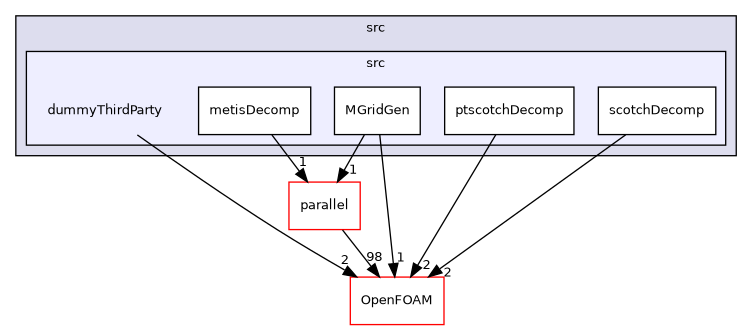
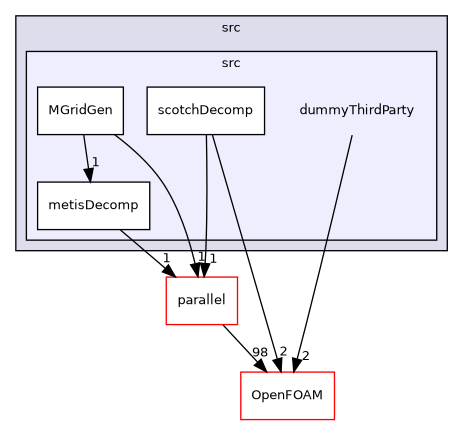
  digraph {
    compound=true
    node [color=black fontname=Helvetica fontsize=10 shape=box fillcolor=white style=filled]
    edge [headlabel=1 labeldistance=1.5 labelfontname=Helvetica labelfontsize=10]
    n1 [color=red label=dummyThirdParty shape=plaintext fillcolor="" style=""]
    n2 [label=metisDecomp]
    n3 [label=MGridGen]
-   n4 [label=ptscotchDecomp]
    n5 [label=scotchDecomp]
    n6 [color=red label=OpenFOAM fillcolor="" style=""]
    n7 [color=red label=parallel fillcolor="" style=""]
    subgraph cluster_1 {
      bgcolor="#ddddee"
      fontname=Helvetica
      fontsize=10
      label=src
      pencolor=black
      subgraph cluster_2 {
        bgcolor="#eeeeff"
        fontname=Helvetica
        fontsize=10
        label=src
        pencolor=black
        n1
        n2
        n3
-       n4
        n5
      }
    }
    n1 -> n6 [headlabel=2]
    n2 -> n7
-   n3 -> n6
+   n3 -> n2
    n3 -> n7
-   n4 -> n6 [headlabel=2]
    n5 -> n6 [headlabel=2]
+   n5 -> n7
    n7 -> n6 [headlabel=98]
  }
